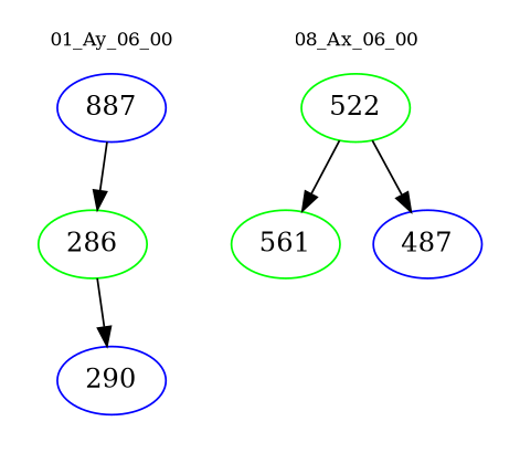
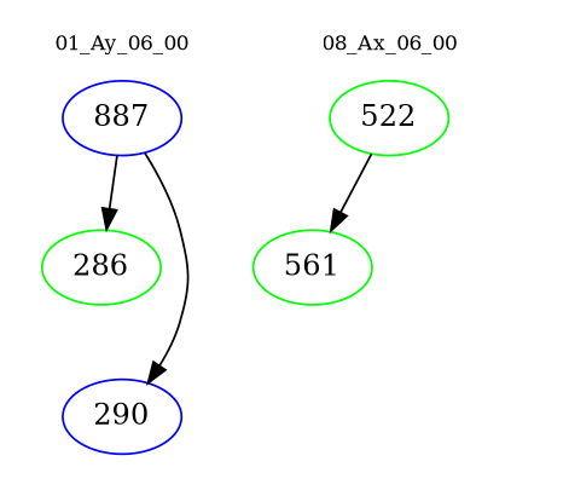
  digraph {
    node [color=blue]
    edge [color=black]
    n1 [label=887]
    n2 [color=green label=286]
    n3 [label=290]
    n4 [color=green label=522]
    n5 [color=green label=561]
-   n6 [label=487]
    subgraph cluster_1 {
      color=white
      fontsize=10
      label="01_Ay_06_00"
      n1
      n2
      n3
    }
    subgraph cluster_2 {
      color=white
      fontsize=10
      label="08_Ax_06_00"
      n4
      n5
-     n6
    }
    n1 -> n2
-   n2 -> n3
+   n1 -> n3
    n4 -> n5
-   n4 -> n6
  }
